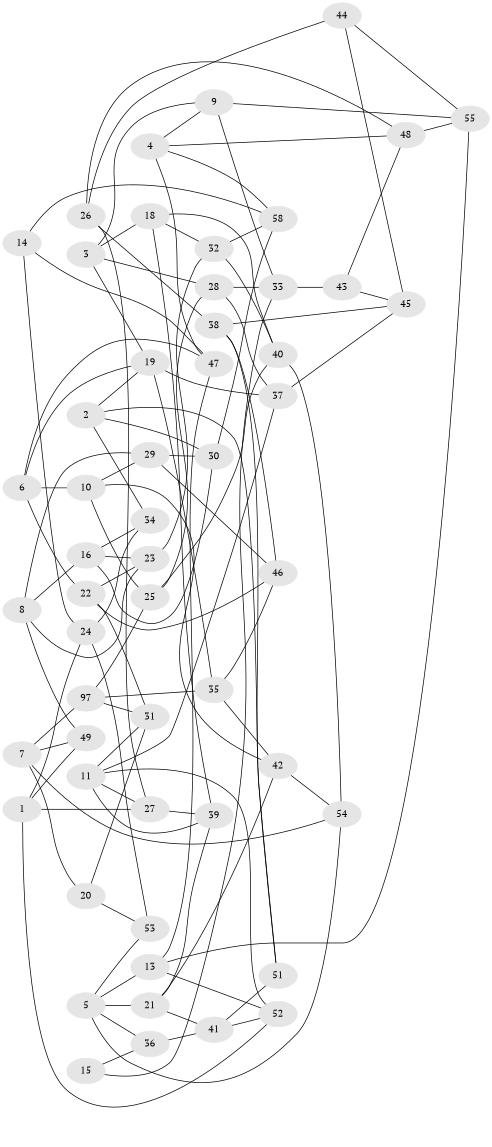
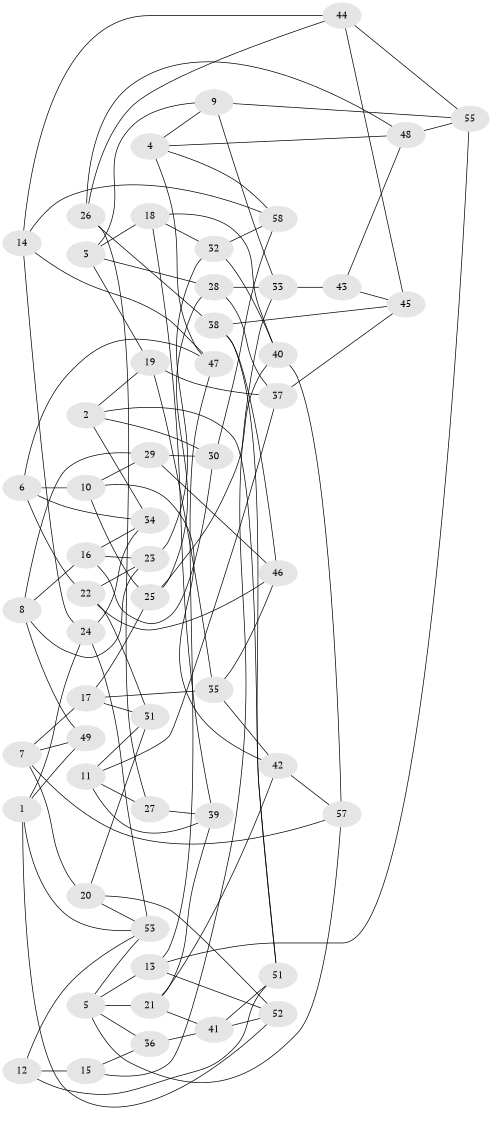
  graph {
    fontname="PT Serif"
    rankdir=LR
    node [color=gray90 fontname="PT Serif" style=filled]
    edge [fontname="PT Serif"]
    1
    24
    27
    49
    52
    34
    53
    39
    2
    19
    30
    51
    37
    35
    n15 [label=58]
    3
    9
    18
    28
    33
    55
    32
    40
    4
    47
    48
    5
    21
    36
-   54
+   54 [label=57]
    13
    42
    41
    6
    10
    22
    29
    25
    23
    31
    46
    7
-   17 [label=97]
+   17
    20
    8
    16
    43
    11
    45
+   12
    15
    14
    44
    26
    38
    1 -- 24
-   1 -- 27
+   1 -- 53
    1 -- 49
    1 -- 52
    24 -- 34
    24 -- 53
    27 -- 39
    2 -- 34
    2 -- 19
    2 -- 30
    2 -- 51
    19 -- 37
    19 -- 35
    30 -- n15
    37 -- 45
    35 -- 42
    35 -- 46
    3 -- 19
    3 -- 9
    3 -- 18
    3 -- 28
    9 -- 33
    9 -- 55
    18 -- 39
    18 -- 32
    18 -- 40
    28 -- 37
    28 -- 33
    33 -- 43
    32 -- n15
    32 -- 40
    40 -- 54
    4 -- n15
    4 -- 9
    4 -- 47
    4 -- 48
    48 -- 55
    5 -- 53
    5 -- 21
    5 -- 36
    5 -- 54
    5 -- 13
    21 -- 39
    21 -- 42
    21 -- 41
    36 -- 41
    13 -- 52
    13 -- 55
    13 -- 47
    42 -- 54
    41 -- 52
    41 -- 51
-   6 -- 19
+   6 -- 34
    6 -- 47
    6 -- 10
    6 -- 22
    10 -- 42
    10 -- 29
    10 -- 25
    22 -- 23
    22 -- 31
    22 -- 46
    29 -- 30
    29 -- 46
    25 -- 28
    25 -- 40
    23 -- 32
    7 -- 49
    7 -- 54
    7 -- 17
    7 -- 20
    17 -- 35
    17 -- 25
    17 -- 31
-   11 -- 52
+   20 -- 52
    20 -- 53
    20 -- 31
    8 -- 49
    8 -- 29
    8 -- 23
    8 -- 16
    16 -- 34
    16 -- 30
    16 -- 23
    43 -- 48
    43 -- 45
    11 -- 27
    11 -- 39
    11 -- 37
    11 -- 31
+   12 -- 53
+   12 -- 51
+   12 -- 15
    15 -- 33
    15 -- 36
    14 -- 24
    14 -- n15
    14 -- 47
+   14 -- 44
    44 -- 55
    44 -- 45
    26 -- 27
    26 -- 48
    26 -- 44
    26 -- 38
    38 -- 51
    38 -- 46
    38 -- 45
  }
